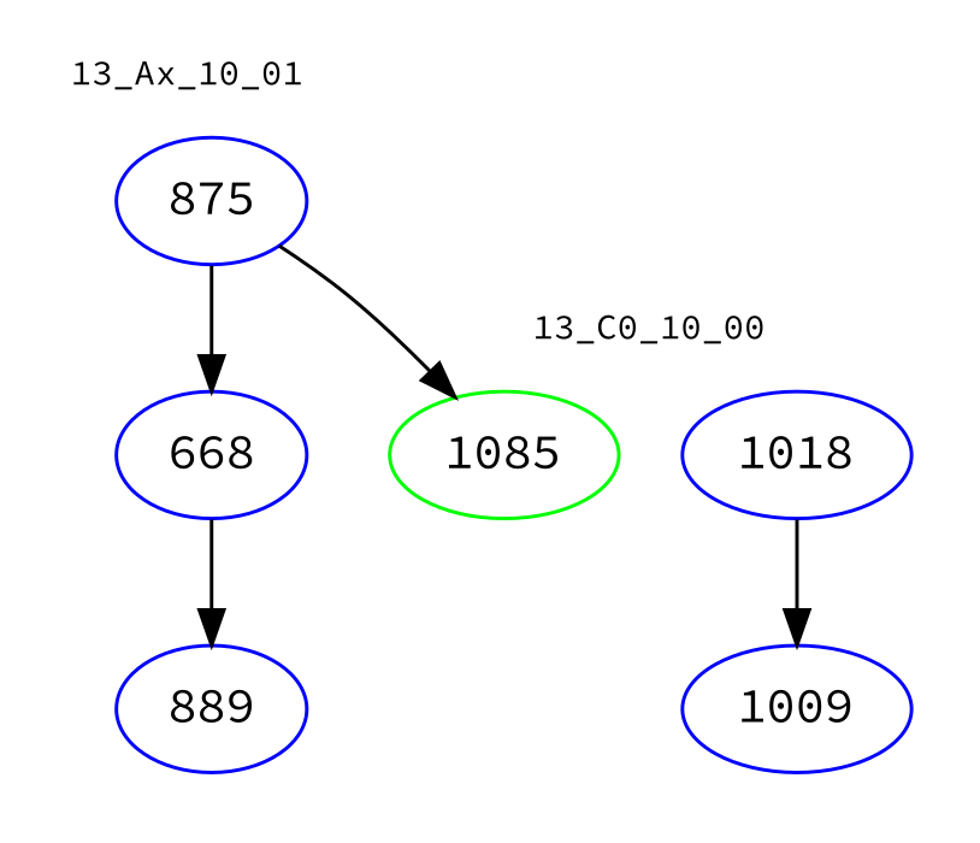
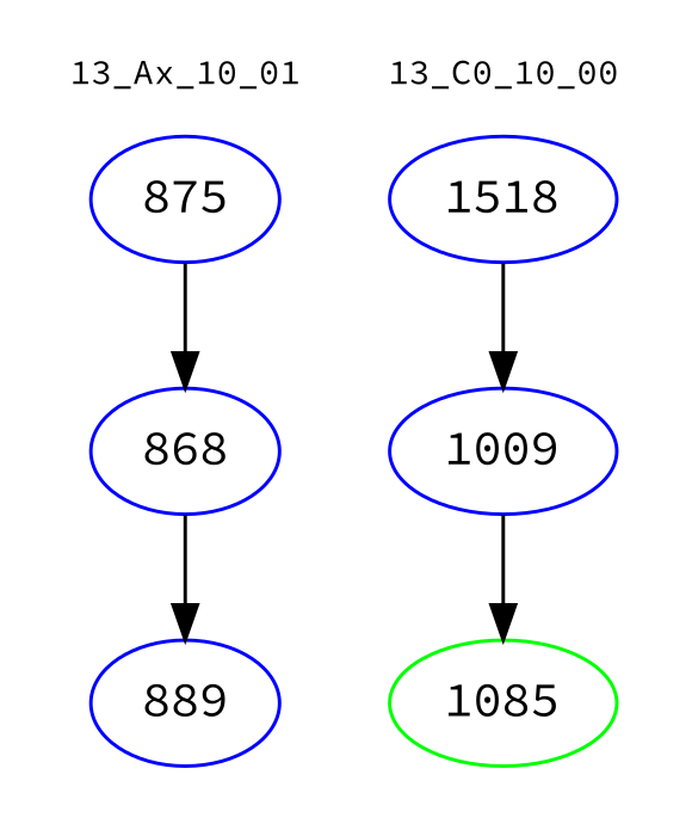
  digraph {
    fontname="Source Code Pro"
    node [color=blue fontname="Source Code Pro"]
    edge [color=black fontname="Source Code Pro"]
    n1 [label=875]
-   n2 [label=668]
+   n2 [label=868]
    n3 [label=889]
-   n4 [label=1018]
+   n4 [label=1518]
    n5 [label=1009]
    n6 [color=green label=1085]
    subgraph cluster_1 {
      color=white
      fontsize=10
      label="13_Ax_10_01"
      n1
      n2
      n3
    }
    subgraph cluster_2 {
      color=white
      fontsize=10
      label="13_C0_10_00"
      n4
      n5
      n6
    }
    n1 -> n2
    n2 -> n3
    n4 -> n5
-   n1 -> n6
+   n5 -> n6
  }
